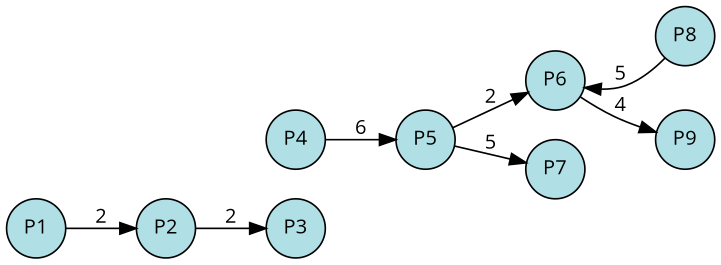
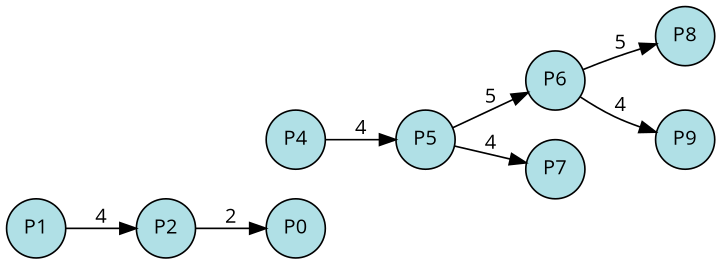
  digraph {
    fontname="Open Sans"
    rankdir=LR
    splines=true
    node [fillcolor=powderblue fixedsize=true fontcolor=black fontname="Open Sans" fontsize=12 margin=0 shape=circle style=filled]
    edge [fontcolor=black fontname="Open Sans" fontsize=12 margin=0]
    n1 [label=P1 width=0.5]
    n2 [label=P2 width=0.5]
-   n3 [label=P3 width=0.5]
+   n3 [label=P0 width=0.5]
    n4 [label=P4 width=0.5]
    n5 [label=P5 width=0.5]
    n6 [label=P6 width=0.5]
    n7 [label=P7 width=0.5]
    n8 [label=P8 width=0.5]
    n9 [label=P9 width=0.5]
    subgraph sub_1 {
      rank=same
      n1
    }
    subgraph sub_2 {
      rank=same
      n2
    }
    subgraph sub_3 {
      rank=same
      n3
      n4
    }
    subgraph sub_4 {
      rank=same
      n5
    }
    subgraph sub_5 {
      rank=same
      n6
      n7
    }
    subgraph sub_6 {
      rank=same
      n8
      n9
    }
-   n1 -> n2 [label=2]
+   n1 -> n2 [label=4]
    n2 -> n3 [label=2]
-   n4 -> n5 [label=6]
-   n5 -> n6 [label=2]
-   n5 -> n7 [label=5]
-   n8 -> n6 [label=5]
+   n4 -> n5 [label=4]
+   n5 -> n6 [label=5]
+   n5 -> n7 [label=4]
+   n6 -> n8 [label=5]
    n6 -> n9 [label=4]
  }
